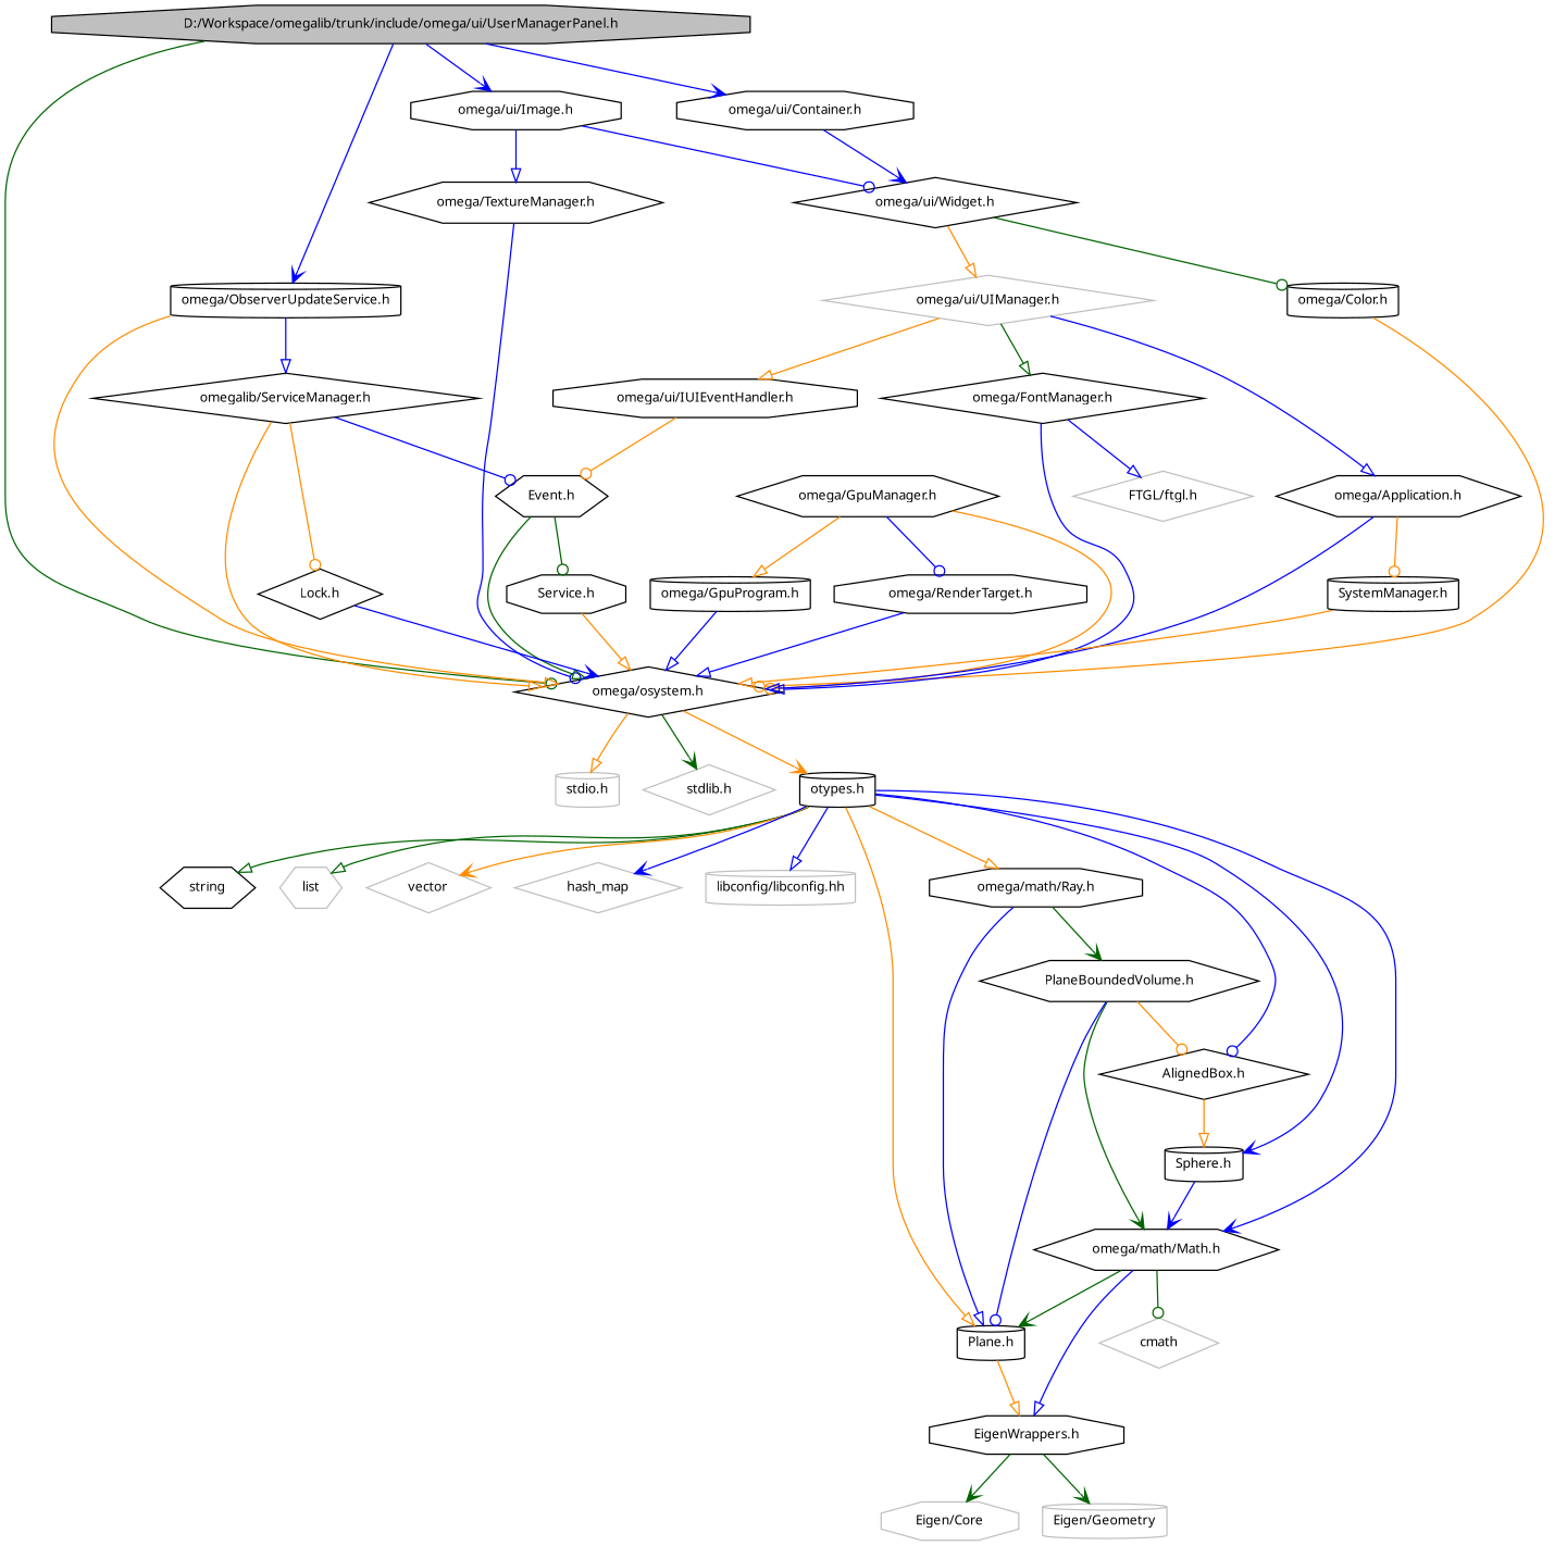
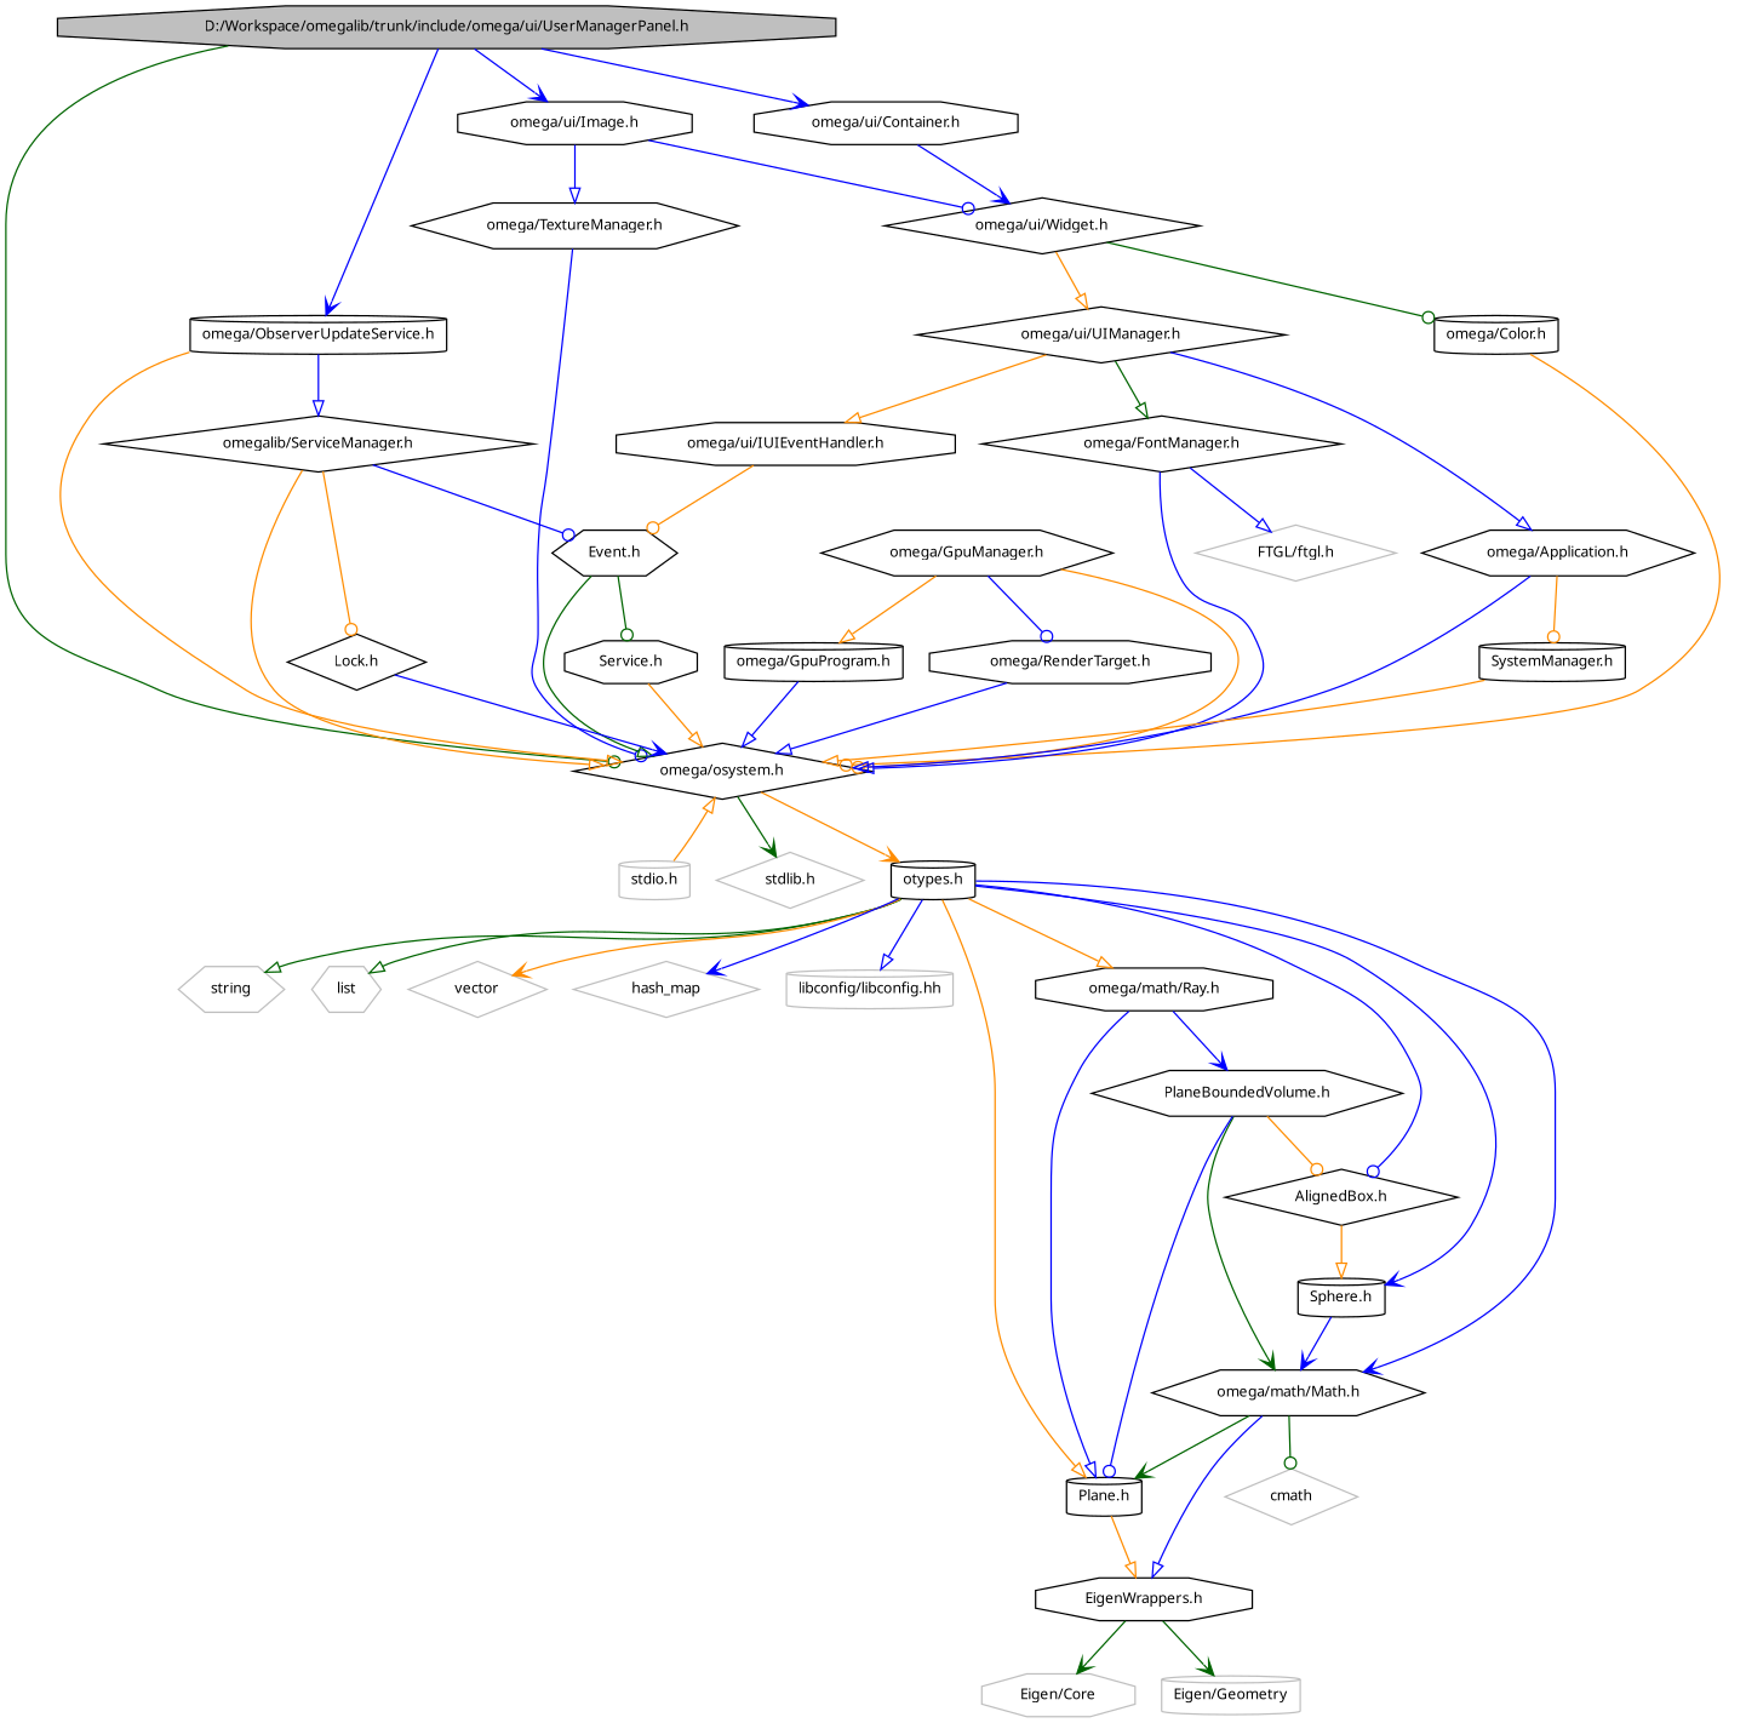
  digraph {
    node [color=black fontname="FreeSans.ttf" fontsize=10 shape=diamond]
    edge [arrowhead=onormal color=blue fontname="FreeSans.ttf" fontsize=10 labelfontname="FreeSans.ttf" labelfontsize=10 style=solid]
    n1 [fillcolor=grey75 fontcolor=black height=0.2 label="D:/Workspace/omegalib/trunk/include/omega/ui/UserManagerPanel.h" shape=octagon style=filled width=0.4]
    n2 [height=0.2 label="omega/osystem.h" width=0.4]
    n3 [height=0.2 label="omega/ObserverUpdateService.h" shape=cylinder width=0.4]
    n4 [height=0.2 label="omega/ui/Container.h" shape=octagon width=0.4]
    n5 [height=0.2 label="omega/ui/Image.h" shape=octagon width=0.4]
    n6 [color=grey75 height=0.2 label="stdio.h" shape=cylinder width=0.4]
    n7 [color=grey75 height=0.2 label="stdlib.h" width=0.4]
    n8 [height=0.2 label="otypes.h" shape=cylinder width=0.4]
    n9 [height=0.2 label="omegalib/ServiceManager.h" width=0.4]
    n10 [height=0.2 label="omega/ui/Widget.h" width=0.4]
    n11 [height=0.2 label="omega/TextureManager.h" shape=hexagon width=0.4]
-   n12 [height=0.2 label=string shape=hexagon width=0.4]
+   n12 [color=grey75 height=0.2 label=string shape=hexagon width=0.4]
    n13 [color=grey75 height=0.2 label=list shape=hexagon width=0.4]
    n14 [color=grey75 height=0.2 label=vector width=0.4]
    n15 [color=grey75 height=0.2 label=hash_map width=0.4]
    n16 [color=grey75 height=0.2 label="libconfig/libconfig.hh" shape=cylinder width=0.4]
    n17 [height=0.2 label="omega/math/Math.h" shape=hexagon width=0.4]
    n18 [height=0.2 label="Plane.h" shape=cylinder width=0.4]
    n19 [height=0.2 label="omega/math/Ray.h" shape=octagon width=0.4]
    n20 [height=0.2 label="AlignedBox.h" width=0.4]
    n21 [height=0.2 label="Sphere.h" shape=cylinder width=0.4]
    n22 [color=grey75 height=0.2 label=cmath width=0.4]
    n23 [height=0.2 label="EigenWrappers.h" shape=octagon width=0.4]
    n24 [height=0.2 label="PlaneBoundedVolume.h" shape=hexagon width=0.4]
    n25 [color=grey75 height=0.2 label="Eigen/Core" shape=octagon width=0.4]
    n26 [color=grey75 height=0.2 label="Eigen/Geometry" shape=cylinder width=0.4]
    n27 [height=0.2 label="Event.h" shape=hexagon width=0.4]
    n28 [height=0.2 label="Lock.h" width=0.4]
    n29 [height=0.2 label="Service.h" shape=octagon width=0.4]
    n30 [height=0.2 label="omega/GpuManager.h" shape=hexagon width=0.4]
    n31 [height=0.2 label="omega/GpuProgram.h" shape=cylinder width=0.4]
    n32 [height=0.2 label="omega/RenderTarget.h" shape=octagon width=0.4]
    n33 [height=0.2 label="omega/Color.h" shape=cylinder width=0.4]
-   n34 [color=grey75 height=0.2 label="omega/ui/UIManager.h" width=0.4]
+   n34 [height=0.2 label="omega/ui/UIManager.h" width=0.4]
    n35 [height=0.2 label="omega/Application.h" shape=hexagon width=0.4]
    n36 [height=0.2 label="omega/FontManager.h" width=0.4]
    n37 [height=0.2 label="omega/ui/IUIEventHandler.h" shape=octagon width=0.4]
    n38 [height=0.2 label="SystemManager.h" shape=cylinder width=0.4]
    n39 [color=grey75 height=0.2 label="FTGL/ftgl.h" width=0.4]
    n1 -> n2 [arrowhead=odot color=darkgreen]
    n1 -> n3 [arrowhead=vee]
    n1 -> n4 [arrowhead=vee]
    n1 -> n5 [arrowhead=vee]
-   n2 -> n6 [color=darkorange]
+   n6 -> n2 [color=darkorange]
    n2 -> n7 [arrowhead=vee color=darkgreen]
    n2 -> n8 [arrowhead=vee color=darkorange]
    n3 -> n2 [color=darkorange]
    n3 -> n9
    n4 -> n10 [arrowhead=vee]
    n5 -> n10 [arrowhead=odot]
    n5 -> n11
    n8 -> n12 [color=darkgreen]
    n8 -> n13 [color=darkgreen]
    n8 -> n14 [arrowhead=vee color=darkorange]
    n8 -> n15 [arrowhead=vee]
    n8 -> n16
    n8 -> n17 [arrowhead=vee]
    n8 -> n18 [color=darkorange]
    n8 -> n19 [color=darkorange]
    n8 -> n20 [arrowhead=odot]
    n8 -> n21 [arrowhead=vee]
    n9 -> n2 [color=darkorange]
    n9 -> n27 [arrowhead=odot]
    n9 -> n28 [arrowhead=odot color=darkorange]
    n10 -> n33 [arrowhead=odot color=darkgreen]
    n10 -> n34 [color=darkorange]
    n11 -> n2 [arrowhead=odot]
    n17 -> n18 [arrowhead=vee color=darkgreen]
    n17 -> n22 [arrowhead=odot color=darkgreen]
    n17 -> n23
    n18 -> n23 [color=darkorange]
    n19 -> n18
-   n19 -> n24 [arrowhead=vee color=darkgreen]
+   n19 -> n24 [arrowhead=vee]
    n20 -> n21 [color=darkorange]
    n21 -> n17 [arrowhead=vee]
    n23 -> n25 [arrowhead=vee color=darkgreen]
    n23 -> n26 [arrowhead=vee color=darkgreen]
    n24 -> n17 [arrowhead=vee color=darkgreen]
    n24 -> n18 [arrowhead=odot]
    n24 -> n20 [arrowhead=odot color=darkorange]
    n27 -> n2 [color=darkgreen]
    n27 -> n29 [arrowhead=odot color=darkgreen]
    n28 -> n2 [arrowhead=vee]
    n29 -> n2 [color=darkorange]
    n30 -> n2 [arrowhead=odot color=darkorange]
    n30 -> n31 [color=darkorange]
    n30 -> n32 [arrowhead=odot]
    n31 -> n2
    n32 -> n2
    n33 -> n2 [arrowhead=odot color=darkorange]
    n34 -> n35
    n34 -> n36 [color=darkgreen]
    n34 -> n37 [color=darkorange]
    n35 -> n2
    n35 -> n38 [arrowhead=odot color=darkorange]
    n36 -> n2
    n36 -> n39
    n37 -> n27 [arrowhead=odot color=darkorange]
    n38 -> n2 [color=darkorange]
  }
